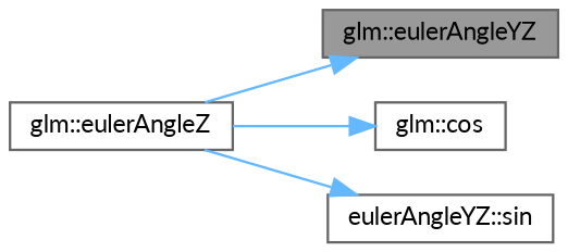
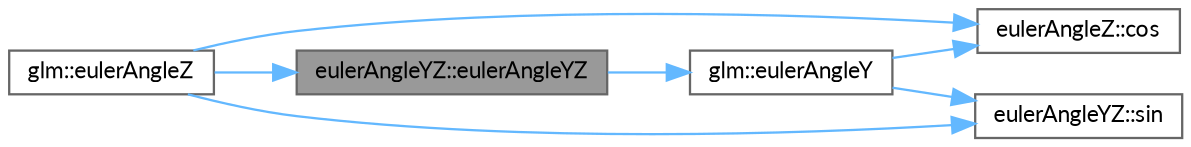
  digraph {
    fontname=Lato
    rankdir=LR
    node [color=grey40 fillcolor=white fontname=Lato fontsize=10 shape=box style=filled]
    edge [color=steelblue1 fontname=Lato fontsize=10 labelfontname=Helvetica labelfontsize=10 style=solid]
-   n1 [color=gray40 fillcolor=grey60 fontcolor=black height=0.2 label="glm::eulerAngleYZ" width=0.4]
-   n3 [height=0.2 label="glm::cos" width=0.4]
+   n1 [color=gray40 fillcolor=grey60 fontcolor=black height=0.2 label="eulerAngleYZ::eulerAngleYZ" width=0.4]
+   n2 [height=0.2 label="glm::eulerAngleY" width=0.4]
+   n3 [height=0.2 label="eulerAngleZ::cos" width=0.4]
    n4 [height=0.2 label="eulerAngleYZ::sin" width=0.4]
    n5 [height=0.2 label="glm::eulerAngleZ" width=0.4]
+   n1 -> n2
+   n2 -> n3
+   n2 -> n4
    n5 -> n1
    n5 -> n3
    n5 -> n4
  }
